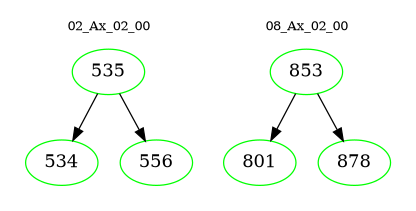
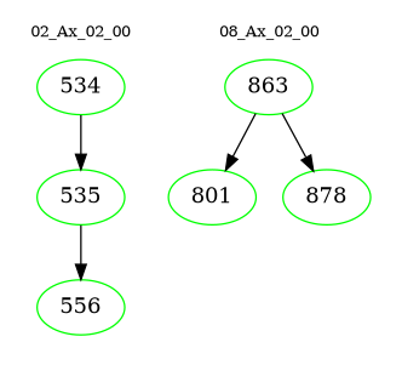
  digraph {
    node [color=green]
    edge [color=black]
    n1 [label=535]
    n2 [label=534]
    n3 [label=556]
-   n4 [label=853]
+   n4 [label=863]
    n5 [label=801]
    n6 [label=878]
    subgraph cluster_1 {
      color=white
      fontsize=10
      label="02_Ax_02_00"
      n1
      n2
      n3
    }
    subgraph cluster_2 {
      color=white
      fontsize=10
      label="08_Ax_02_00"
      n4
      n5
      n6
    }
-   n1 -> n2
+   n2 -> n1
    n1 -> n3
    n4 -> n5
    n4 -> n6
  }
